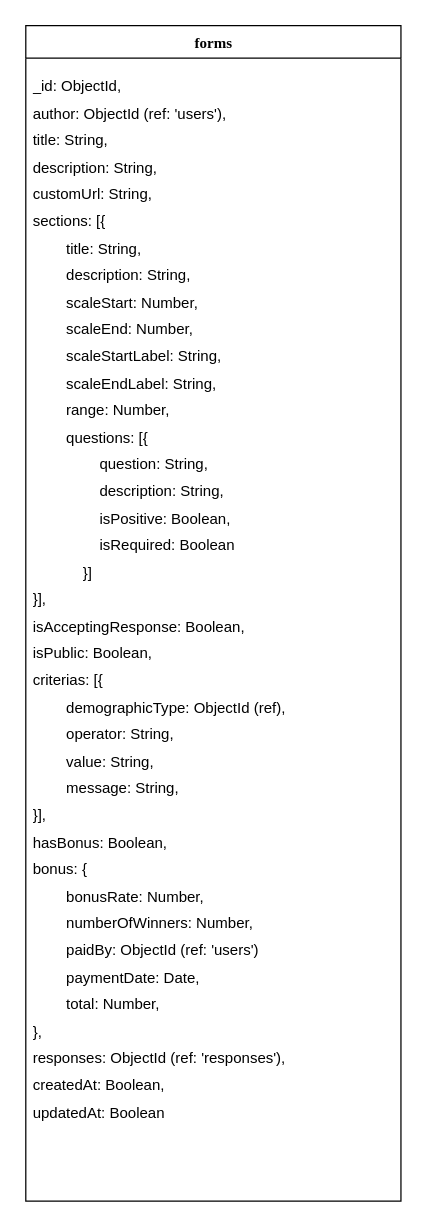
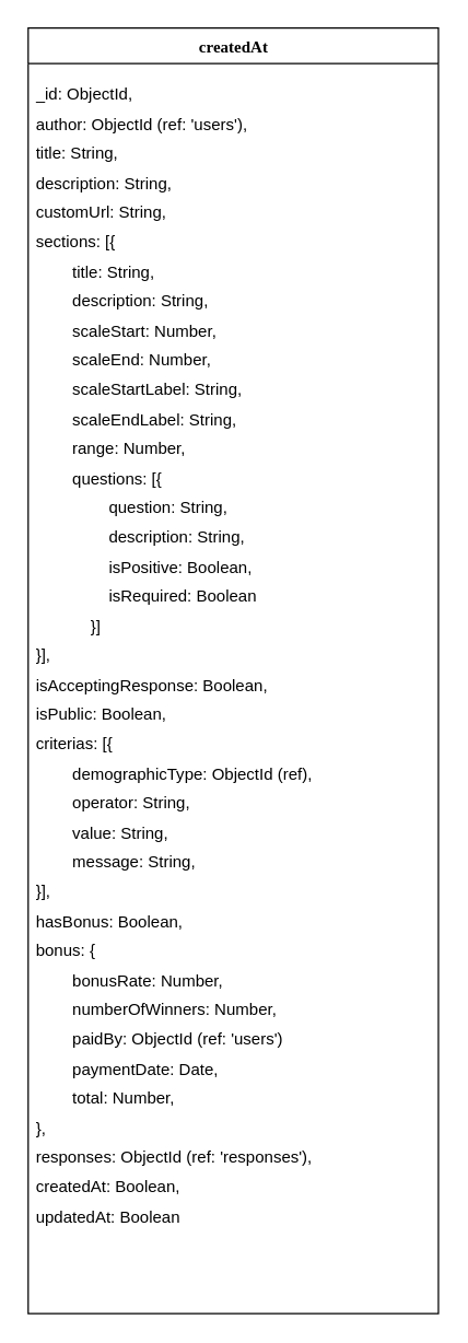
  <mxCell id="0" />
  <mxCell id="1" parent="0" />
- <mxCell id="2" value="forms" style="swimlane;html=1;fontStyle=1;align=center;verticalAlign=top;childLayout=stackLayout;horizontal=1;startSize=26;horizontalStack=0;resizeParent=1;resizeLast=0;collapsible=1;marginBottom=0;swimlaneFillColor=#ffffff;rounded=0;shadow=0;comic=0;labelBackgroundColor=none;strokeWidth=1;fillColor=none;fontFamily=Verdana;fontSize=12" parent="1" vertex="1"><mxGeometry x="20" y="20" width="300" height="940" as="geometry" /></mxCell>
+ <mxCell id="2" value="createdAt" style="swimlane;html=1;fontStyle=1;align=center;verticalAlign=top;childLayout=stackLayout;horizontal=1;startSize=26;horizontalStack=0;resizeParent=1;resizeLast=0;collapsible=1;marginBottom=0;swimlaneFillColor=#ffffff;rounded=0;shadow=0;comic=0;labelBackgroundColor=none;strokeWidth=1;fillColor=none;fontFamily=Verdana;fontSize=12" parent="1" vertex="1"><mxGeometry x="20" y="20" width="300" height="940" as="geometry" /></mxCell>
  <mxCell id="3" value="&lt;p style=&quot;line-height: 0.8&quot;&gt;_id: ObjectId,&lt;/p&gt;&lt;p style=&quot;line-height: 0.8&quot;&gt;author: ObjectId (ref: 'users')&lt;span&gt;,&lt;/span&gt;&lt;/p&gt;&lt;p style=&quot;line-height: 0.8&quot;&gt;&lt;span&gt;title: String,&lt;/span&gt;&lt;/p&gt;&lt;p style=&quot;line-height: 0.8&quot;&gt;&lt;span&gt;description: String,&lt;/span&gt;&lt;/p&gt;&lt;p style=&quot;line-height: 0.8&quot;&gt;&lt;span&gt;customUrl: String,&lt;/span&gt;&lt;/p&gt;&lt;p style=&quot;line-height: 0.8&quot;&gt;&lt;span&gt;sections: [{&lt;/span&gt;&lt;/p&gt;&lt;p style=&quot;line-height: 0.8&quot;&gt;&lt;span style=&quot;background-color: initial;&quot;&gt;&lt;span style=&quot;white-space: pre;&quot;&gt;&#09;&lt;/span&gt;title: String,&lt;/span&gt;&lt;/p&gt;&lt;p style=&quot;line-height: 0.8&quot;&gt;&lt;span style=&quot;background-color: initial;&quot;&gt;&lt;span style=&quot;white-space: pre;&quot;&gt;&#09;&lt;/span&gt;description: String,&lt;/span&gt;&lt;/p&gt;&lt;p style=&quot;line-height: 0.8&quot;&gt;&lt;span style=&quot;background-color: initial;&quot;&gt;&lt;span style=&quot;white-space: pre;&quot;&gt;&#09;&lt;/span&gt;scaleStart: Number,&lt;/span&gt;&lt;/p&gt;&lt;p style=&quot;line-height: 0.8&quot;&gt;&lt;span style=&quot;background-color: initial;&quot;&gt;&lt;span style=&quot;white-space: pre;&quot;&gt;&#09;&lt;/span&gt;scaleEnd: Number,&lt;/span&gt;&lt;/p&gt;&lt;p style=&quot;line-height: 0.8&quot;&gt;&lt;span style=&quot;background-color: initial;&quot;&gt;&lt;span style=&quot;white-space: pre;&quot;&gt;&#09;&lt;/span&gt;scaleStartLabel: String,&lt;/span&gt;&lt;/p&gt;&lt;p style=&quot;line-height: 0.8&quot;&gt;&lt;span style=&quot;background-color: initial;&quot;&gt;&lt;span style=&quot;white-space: pre;&quot;&gt;&#09;&lt;/span&gt;scaleEndLabel: String,&lt;/span&gt;&lt;/p&gt;&lt;p style=&quot;line-height: 0.8&quot;&gt;&lt;span style=&quot;background-color: initial;&quot;&gt;&lt;span style=&quot;white-space: pre;&quot;&gt;&#09;&lt;/span&gt;range: Number,&lt;/span&gt;&lt;/p&gt;&lt;p style=&quot;line-height: 0.8&quot;&gt;&lt;span style=&quot;&quot;&gt;&#09;&lt;/span&gt;&lt;span style=&quot;white-space: pre;&quot;&gt;&#09;&lt;/span&gt;questions: [{&lt;/p&gt;&lt;p style=&quot;line-height: 0.8&quot;&gt;&lt;span style=&quot;background-color: initial;&quot;&gt;&lt;span style=&quot;white-space: pre;&quot;&gt;&#09;&lt;/span&gt;&lt;span style=&quot;white-space: pre;&quot;&gt;&#09;&lt;/span&gt;q&lt;/span&gt;&lt;span style=&quot;background-color: initial;&quot;&gt;uestion: String,&lt;/span&gt;&lt;/p&gt;&lt;p style=&quot;line-height: 0.8&quot;&gt;&lt;span style=&quot;background-color: initial;&quot;&gt;&lt;span style=&quot;white-space: pre;&quot;&gt;&#09;&lt;/span&gt;&lt;span style=&quot;white-space: pre;&quot;&gt;&#09;&lt;/span&gt;description: String,&lt;/span&gt;&lt;/p&gt;&lt;p style=&quot;line-height: 0.8&quot;&gt;&lt;span style=&quot;background-color: initial;&quot;&gt;&lt;span style=&quot;white-space: pre;&quot;&gt;&#09;&lt;/span&gt;&lt;span style=&quot;white-space: pre;&quot;&gt;&#09;&lt;/span&gt;isPositive: Boolean,&lt;/span&gt;&lt;/p&gt;&lt;p style=&quot;line-height: 0.8&quot;&gt;&lt;span style=&quot;background-color: initial;&quot;&gt;&lt;span style=&quot;white-space: pre;&quot;&gt;&#09;&lt;/span&gt;&lt;span style=&quot;white-space: pre;&quot;&gt;&#09;&lt;/span&gt;isRequired: Boolean&lt;/span&gt;&lt;/p&gt;&lt;blockquote style=&quot;margin: 0 0 0 40px ; border: none ; padding: 0px&quot;&gt;&lt;p style=&quot;line-height: 0.8&quot;&gt;}]&lt;/p&gt;&lt;/blockquote&gt;&lt;p style=&quot;line-height: 0.8&quot;&gt;&lt;span&gt;}],&lt;/span&gt;&lt;/p&gt;&lt;p style=&quot;line-height: 0.8&quot;&gt;&lt;span&gt;isAcceptingResponse: Boolean,&lt;/span&gt;&lt;/p&gt;&lt;p style=&quot;line-height: 0.8&quot;&gt;&lt;span&gt;isPublic: Boolean,&lt;/span&gt;&lt;/p&gt;&lt;p style=&quot;line-height: 0.8&quot;&gt;&lt;span&gt;criterias: [{&lt;/span&gt;&lt;/p&gt;&lt;p style=&quot;line-height: 0.8&quot;&gt;&lt;span&gt;&lt;span style=&quot;&quot;&gt;&#09;&lt;/span&gt;&lt;span style=&quot;white-space: pre;&quot;&gt;&#09;&lt;/span&gt;demographicType: ObjectId (ref),&lt;/span&gt;&lt;/p&gt;&lt;p style=&quot;line-height: 0.8&quot;&gt;&lt;span style=&quot;background-color: initial;&quot;&gt;&lt;span style=&quot;white-space: pre;&quot;&gt;&#09;&lt;/span&gt;&lt;/span&gt;&lt;span style=&quot;background-color: initial;&quot;&gt;operator: String,&lt;/span&gt;&lt;/p&gt;&lt;p style=&quot;line-height: 0.8&quot;&gt;&lt;span&gt;&lt;span style=&quot;&quot;&gt;&#09;&lt;/span&gt;&lt;span style=&quot;white-space: pre;&quot;&gt;&#09;&lt;/span&gt;value: String,&lt;/span&gt;&lt;/p&gt;&lt;p style=&quot;line-height: 0.8&quot;&gt;&lt;span&gt;&lt;span style=&quot;white-space: pre;&quot;&gt;&#09;&lt;/span&gt;message: String,&lt;br&gt;&lt;/span&gt;&lt;/p&gt;&lt;p style=&quot;line-height: 0.8&quot;&gt;&lt;span&gt;}],&lt;/span&gt;&lt;/p&gt;&lt;p style=&quot;line-height: 0.8&quot;&gt;&lt;span&gt;hasBonus&lt;/span&gt;&lt;span style=&quot;background-color: initial;&quot;&gt;: Boolean,&lt;/span&gt;&lt;/p&gt;&lt;p style=&quot;line-height: 0.8&quot;&gt;&lt;span&gt;bonus: {&lt;/span&gt;&lt;/p&gt;&lt;p style=&quot;line-height: 0.8&quot;&gt;&lt;span&gt;&lt;span style=&quot;white-space: pre;&quot;&gt;&#09;&lt;/span&gt;bonusRate: Number,&lt;br&gt;&lt;/span&gt;&lt;/p&gt;&lt;p style=&quot;line-height: 0.8&quot;&gt;&lt;span&gt;&lt;span style=&quot;white-space: pre;&quot;&gt;&#09;&lt;/span&gt;numberOfWinners: Number,&lt;br&gt;&lt;/span&gt;&lt;/p&gt;&lt;p style=&quot;line-height: 0.8&quot;&gt;&lt;span&gt;&lt;span style=&quot;white-space: pre;&quot;&gt;&#09;&lt;/span&gt;paidBy: ObjectId (ref: 'users')&lt;br&gt;&lt;/span&gt;&lt;/p&gt;&lt;p style=&quot;line-height: 0.8&quot;&gt;&lt;span&gt;&lt;span style=&quot;white-space: pre;&quot;&gt;&#09;&lt;/span&gt;paymentDate: Date,&lt;br&gt;&lt;/span&gt;&lt;/p&gt;&lt;p style=&quot;line-height: 0.8&quot;&gt;&lt;span&gt;&lt;span style=&quot;white-space: pre;&quot;&gt;&#09;&lt;/span&gt;total: Number,&lt;br&gt;&lt;/span&gt;&lt;/p&gt;&lt;p style=&quot;line-height: 0.8&quot;&gt;&lt;span&gt;},&lt;/span&gt;&lt;/p&gt;&lt;p style=&quot;line-height: 0.8&quot;&gt;responses: ObjectId (ref: 'responses'),&lt;/p&gt;&lt;p style=&quot;line-height: 0.8&quot;&gt;createdAt: Boolean,&lt;/p&gt;&lt;p style=&quot;line-height: 0.8&quot;&gt;updatedAt: Boolean&lt;/p&gt;" style="text;html=1;strokeColor=none;fillColor=none;align=left;verticalAlign=top;spacingLeft=4;spacingRight=4;whiteSpace=wrap;overflow=hidden;rotatable=0;points=[[0,0.5],[1,0.5]];portConstraint=eastwest;" parent="2" vertex="1"><mxGeometry y="26" width="300" height="914" as="geometry" /></mxCell>
